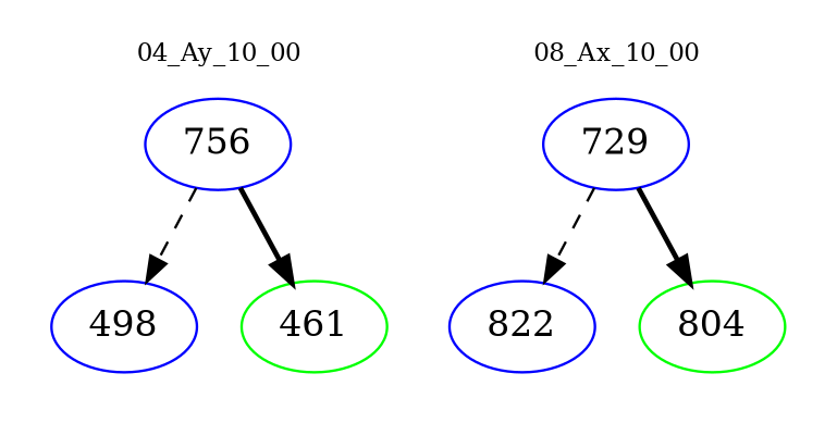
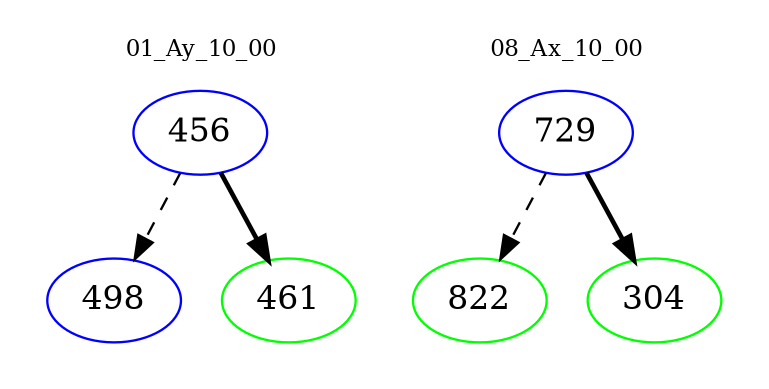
  digraph {
    node [color=blue]
    edge [color=black style=dashed]
-   n1 [label=756]
+   n1 [label=456]
    n2 [label=498]
    n3 [color=green label=461]
    n4 [label=729]
-   n5 [label=822]
-   n6 [color=green label=804]
+   n5 [color=green label=822]
+   n6 [color=green label=304]
    subgraph cluster_1 {
      color=white
      fontsize=10
-     label="04_Ay_10_00"
+     label="01_Ay_10_00"
      n1
      n2
      n3
    }
    subgraph cluster_2 {
      color=white
      fontsize=10
      label="08_Ax_10_00"
      n4
      n5
      n6
    }
    n1 -> n2
    n1 -> n3 [style=bold]
    n4 -> n5
    n4 -> n6 [style=bold]
  }
